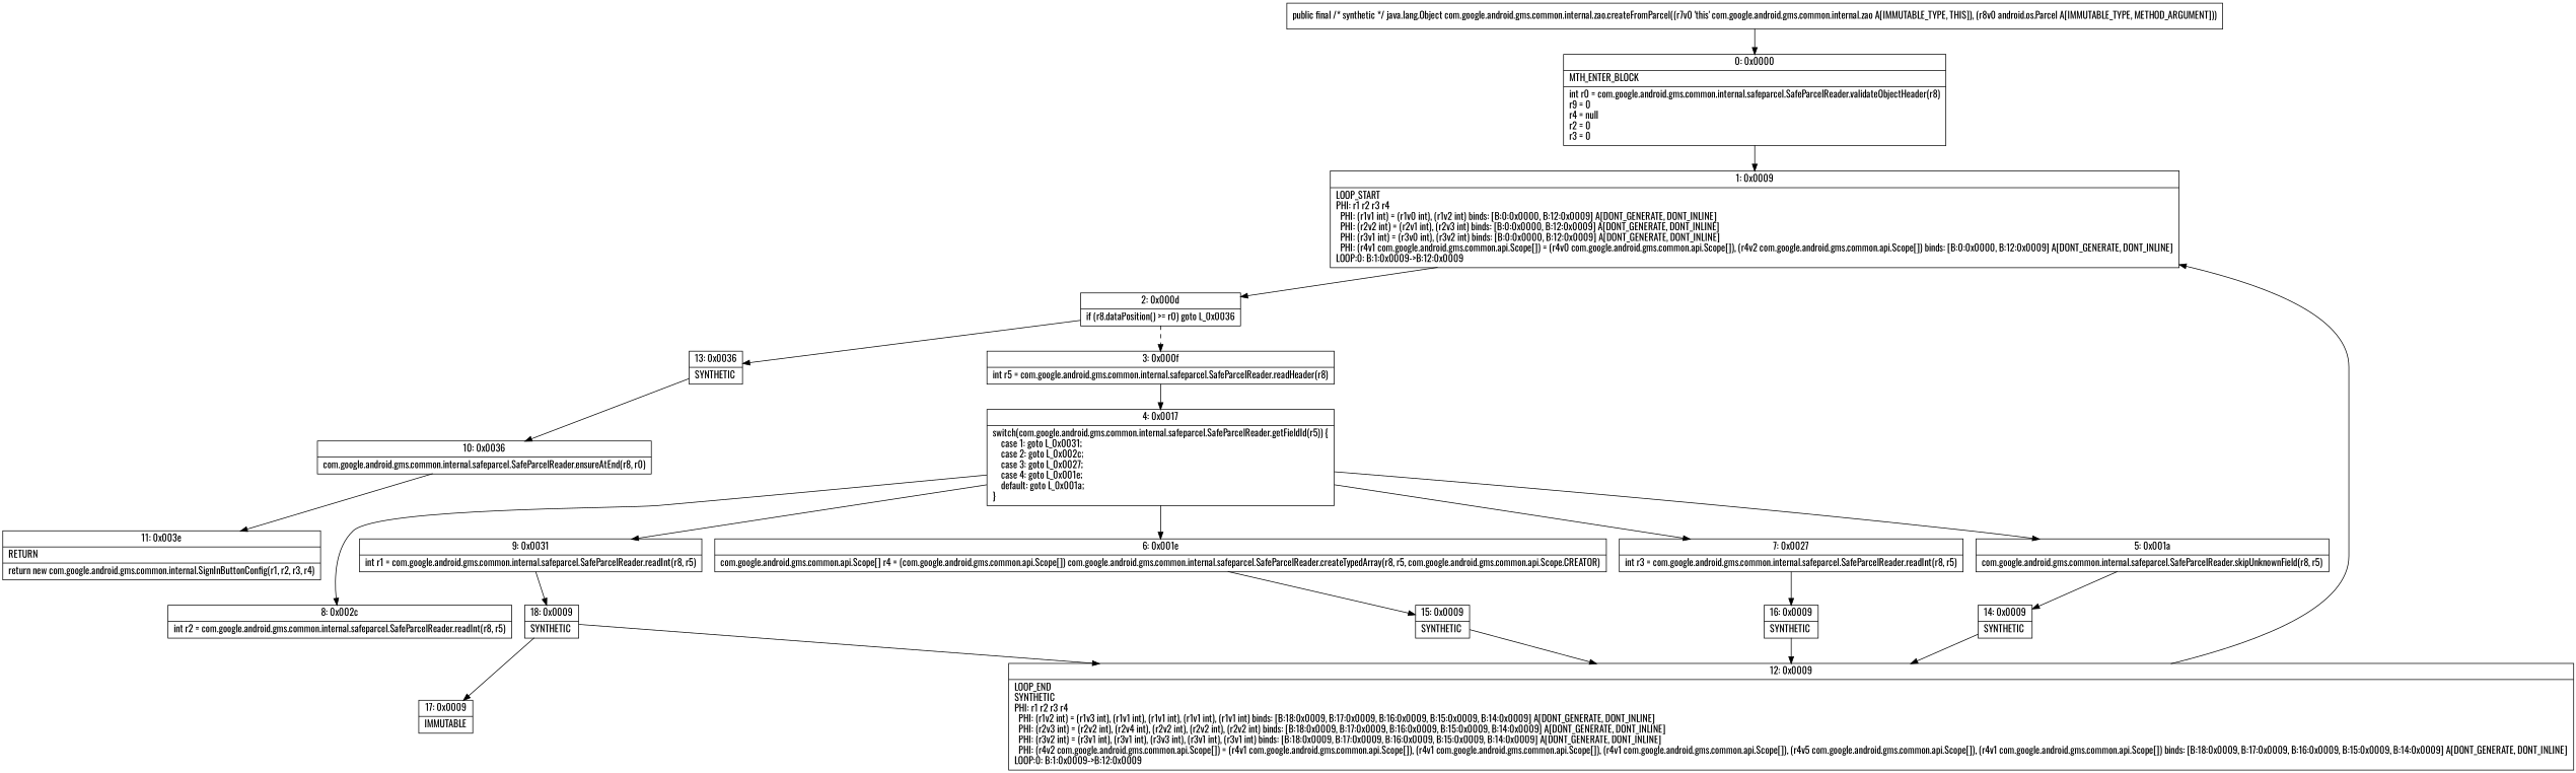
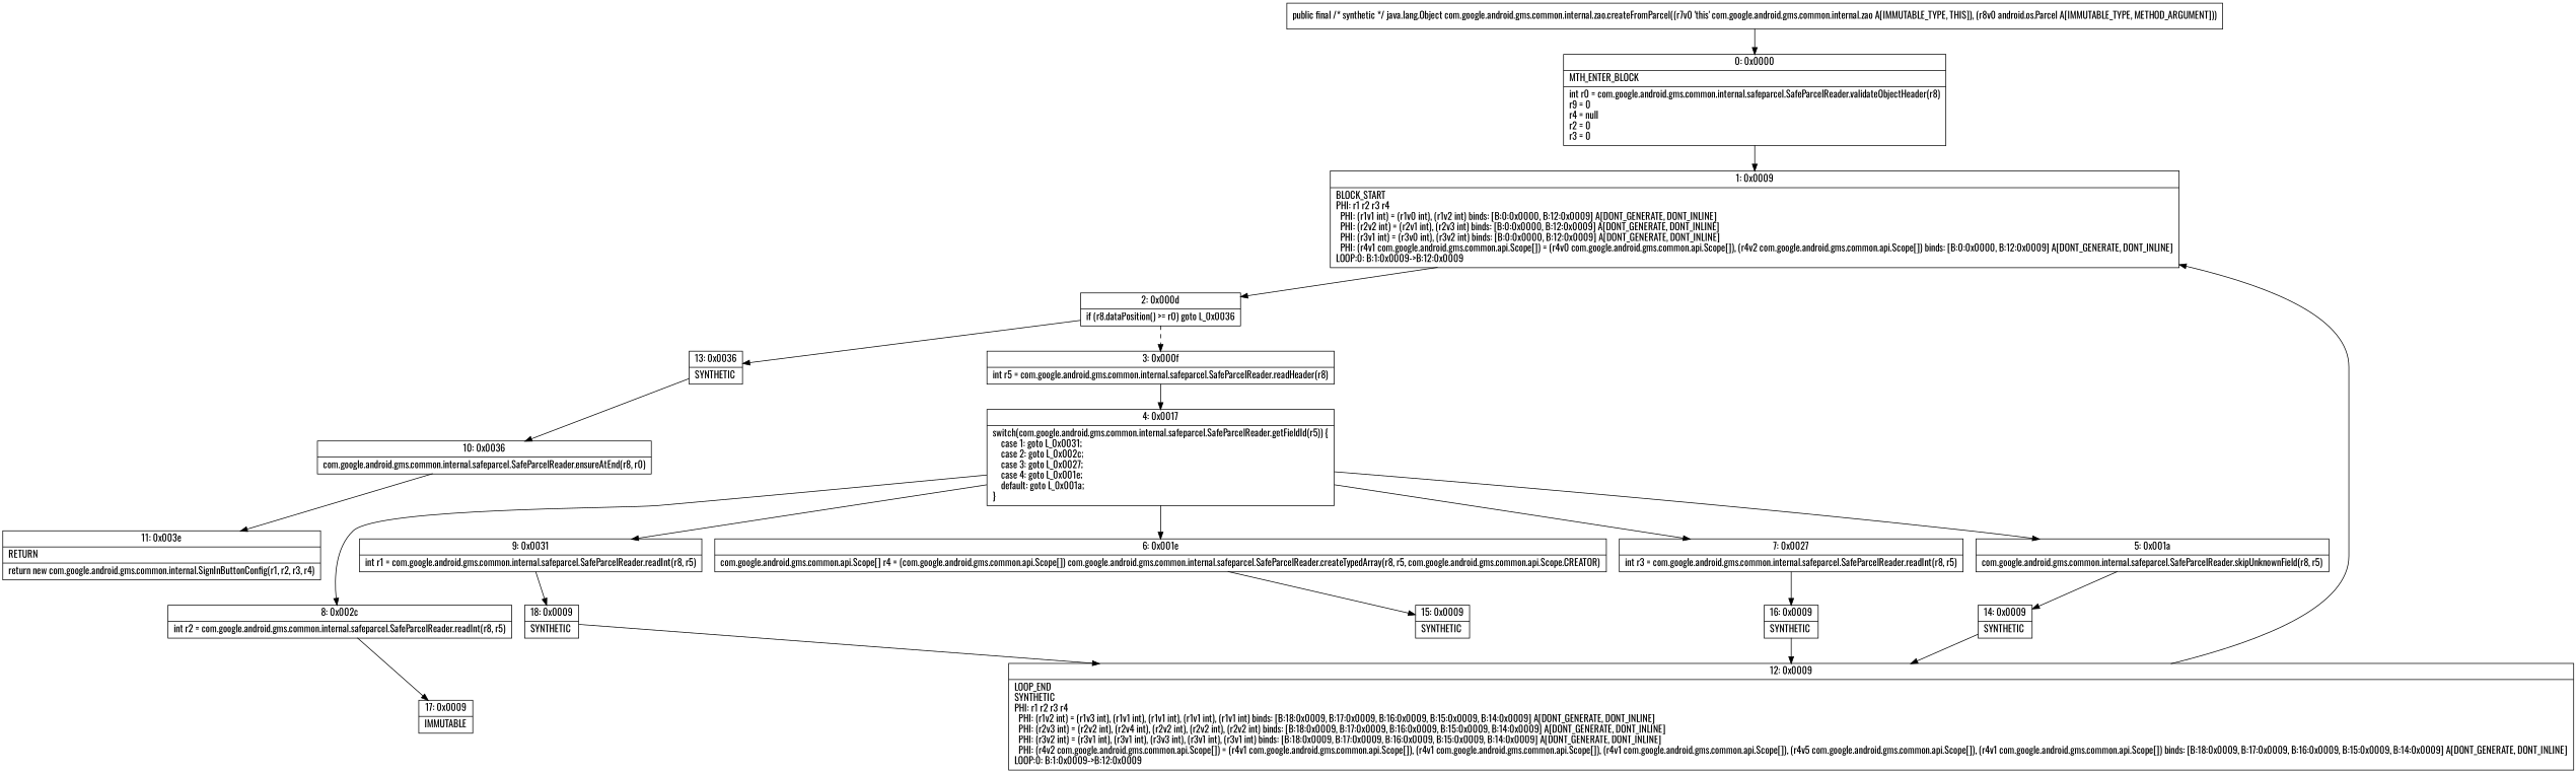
  digraph {
    fontname=Oswald
    node [fontname=Oswald shape=record]
    edge [fontname=Oswald]
    n1 [label="{0\:\ 0x0000|MTH_ENTER_BLOCK\l|int r0 = com.google.android.gms.common.internal.safeparcel.SafeParcelReader.validateObjectHeader(r8)\lr9 = 0\lr4 = null\lr2 = 0\lr3 = 0\l}"]
-   n2 [label="{1\:\ 0x0009|LOOP_START\lPHI: r1 r2 r3 r4 \l  PHI: (r1v1 int) = (r1v0 int), (r1v2 int) binds: [B:0:0x0000, B:12:0x0009] A[DONT_GENERATE, DONT_INLINE]\l  PHI: (r2v2 int) = (r2v1 int), (r2v3 int) binds: [B:0:0x0000, B:12:0x0009] A[DONT_GENERATE, DONT_INLINE]\l  PHI: (r3v1 int) = (r3v0 int), (r3v2 int) binds: [B:0:0x0000, B:12:0x0009] A[DONT_GENERATE, DONT_INLINE]\l  PHI: (r4v1 com.google.android.gms.common.api.Scope[]) = (r4v0 com.google.android.gms.common.api.Scope[]), (r4v2 com.google.android.gms.common.api.Scope[]) binds: [B:0:0x0000, B:12:0x0009] A[DONT_GENERATE, DONT_INLINE]\lLOOP:0: B:1:0x0009\-\>B:12:0x0009\l}"]
+   n2 [label="{1\:\ 0x0009|BLOCK_START\lPHI: r1 r2 r3 r4 \l  PHI: (r1v1 int) = (r1v0 int), (r1v2 int) binds: [B:0:0x0000, B:12:0x0009] A[DONT_GENERATE, DONT_INLINE]\l  PHI: (r2v2 int) = (r2v1 int), (r2v3 int) binds: [B:0:0x0000, B:12:0x0009] A[DONT_GENERATE, DONT_INLINE]\l  PHI: (r3v1 int) = (r3v0 int), (r3v2 int) binds: [B:0:0x0000, B:12:0x0009] A[DONT_GENERATE, DONT_INLINE]\l  PHI: (r4v1 com.google.android.gms.common.api.Scope[]) = (r4v0 com.google.android.gms.common.api.Scope[]), (r4v2 com.google.android.gms.common.api.Scope[]) binds: [B:0:0x0000, B:12:0x0009] A[DONT_GENERATE, DONT_INLINE]\lLOOP:0: B:1:0x0009\-\>B:12:0x0009\l}"]
    n3 [label="{2\:\ 0x000d|if (r8.dataPosition() \>= r0) goto L_0x0036\l}"]
    n4 [label="{3\:\ 0x000f|int r5 = com.google.android.gms.common.internal.safeparcel.SafeParcelReader.readHeader(r8)\l}"]
    n5 [label="{13\:\ 0x0036|SYNTHETIC\l}"]
    n6 [label="{4\:\ 0x0017|switch(com.google.android.gms.common.internal.safeparcel.SafeParcelReader.getFieldId(r5)) \{\l    case 1: goto L_0x0031;\l    case 2: goto L_0x002c;\l    case 3: goto L_0x0027;\l    case 4: goto L_0x001e;\l    default: goto L_0x001a;\l\}\l}"]
    n7 [label="{10\:\ 0x0036|com.google.android.gms.common.internal.safeparcel.SafeParcelReader.ensureAtEnd(r8, r0)\l}"]
    n8 [label="{5\:\ 0x001a|com.google.android.gms.common.internal.safeparcel.SafeParcelReader.skipUnknownField(r8, r5)\l}"]
    n9 [label="{6\:\ 0x001e|com.google.android.gms.common.api.Scope[] r4 = (com.google.android.gms.common.api.Scope[]) com.google.android.gms.common.internal.safeparcel.SafeParcelReader.createTypedArray(r8, r5, com.google.android.gms.common.api.Scope.CREATOR)\l}"]
    n10 [label="{7\:\ 0x0027|int r3 = com.google.android.gms.common.internal.safeparcel.SafeParcelReader.readInt(r8, r5)\l}"]
    n11 [label="{8\:\ 0x002c|int r2 = com.google.android.gms.common.internal.safeparcel.SafeParcelReader.readInt(r8, r5)\l}"]
    n12 [label="{9\:\ 0x0031|int r1 = com.google.android.gms.common.internal.safeparcel.SafeParcelReader.readInt(r8, r5)\l}"]
    n13 [label="{14\:\ 0x0009|SYNTHETIC\l}"]
    n14 [label="{15\:\ 0x0009|SYNTHETIC\l}"]
    n15 [label="{16\:\ 0x0009|SYNTHETIC\l}"]
    n16 [label="{17\:\ 0x0009|IMMUTABLE\l}"]
    n17 [label="{18\:\ 0x0009|SYNTHETIC\l}"]
    n18 [label="{12\:\ 0x0009|LOOP_END\lSYNTHETIC\lPHI: r1 r2 r3 r4 \l  PHI: (r1v2 int) = (r1v3 int), (r1v1 int), (r1v1 int), (r1v1 int), (r1v1 int) binds: [B:18:0x0009, B:17:0x0009, B:16:0x0009, B:15:0x0009, B:14:0x0009] A[DONT_GENERATE, DONT_INLINE]\l  PHI: (r2v3 int) = (r2v2 int), (r2v4 int), (r2v2 int), (r2v2 int), (r2v2 int) binds: [B:18:0x0009, B:17:0x0009, B:16:0x0009, B:15:0x0009, B:14:0x0009] A[DONT_GENERATE, DONT_INLINE]\l  PHI: (r3v2 int) = (r3v1 int), (r3v1 int), (r3v3 int), (r3v1 int), (r3v1 int) binds: [B:18:0x0009, B:17:0x0009, B:16:0x0009, B:15:0x0009, B:14:0x0009] A[DONT_GENERATE, DONT_INLINE]\l  PHI: (r4v2 com.google.android.gms.common.api.Scope[]) = (r4v1 com.google.android.gms.common.api.Scope[]), (r4v1 com.google.android.gms.common.api.Scope[]), (r4v1 com.google.android.gms.common.api.Scope[]), (r4v5 com.google.android.gms.common.api.Scope[]), (r4v1 com.google.android.gms.common.api.Scope[]) binds: [B:18:0x0009, B:17:0x0009, B:16:0x0009, B:15:0x0009, B:14:0x0009] A[DONT_GENERATE, DONT_INLINE]\lLOOP:0: B:1:0x0009\-\>B:12:0x0009\l}"]
    n19 [label="{11\:\ 0x003e|RETURN\l|return new com.google.android.gms.common.internal.SignInButtonConfig(r1, r2, r3, r4)\l}"]
    n20 [label="{public final \/* synthetic *\/ java.lang.Object com.google.android.gms.common.internal.zao.createFromParcel((r7v0 'this' com.google.android.gms.common.internal.zao A[IMMUTABLE_TYPE, THIS]), (r8v0 android.os.Parcel A[IMMUTABLE_TYPE, METHOD_ARGUMENT])) }"]
    n1 -> n2
    n2 -> n3
    n3 -> n4 [style=dashed]
    n3 -> n5
    n4 -> n6
    n5 -> n7
    n6 -> n8
    n6 -> n9
    n6 -> n10
    n6 -> n11
    n6 -> n12
    n7 -> n19
    n8 -> n13
    n9 -> n14
    n10 -> n15
-   n17 -> n16
+   n11 -> n16
    n12 -> n17
    n13 -> n18
-   n14 -> n18
    n15 -> n18
    n17 -> n18
    n18 -> n2
    n20 -> n1
  }
